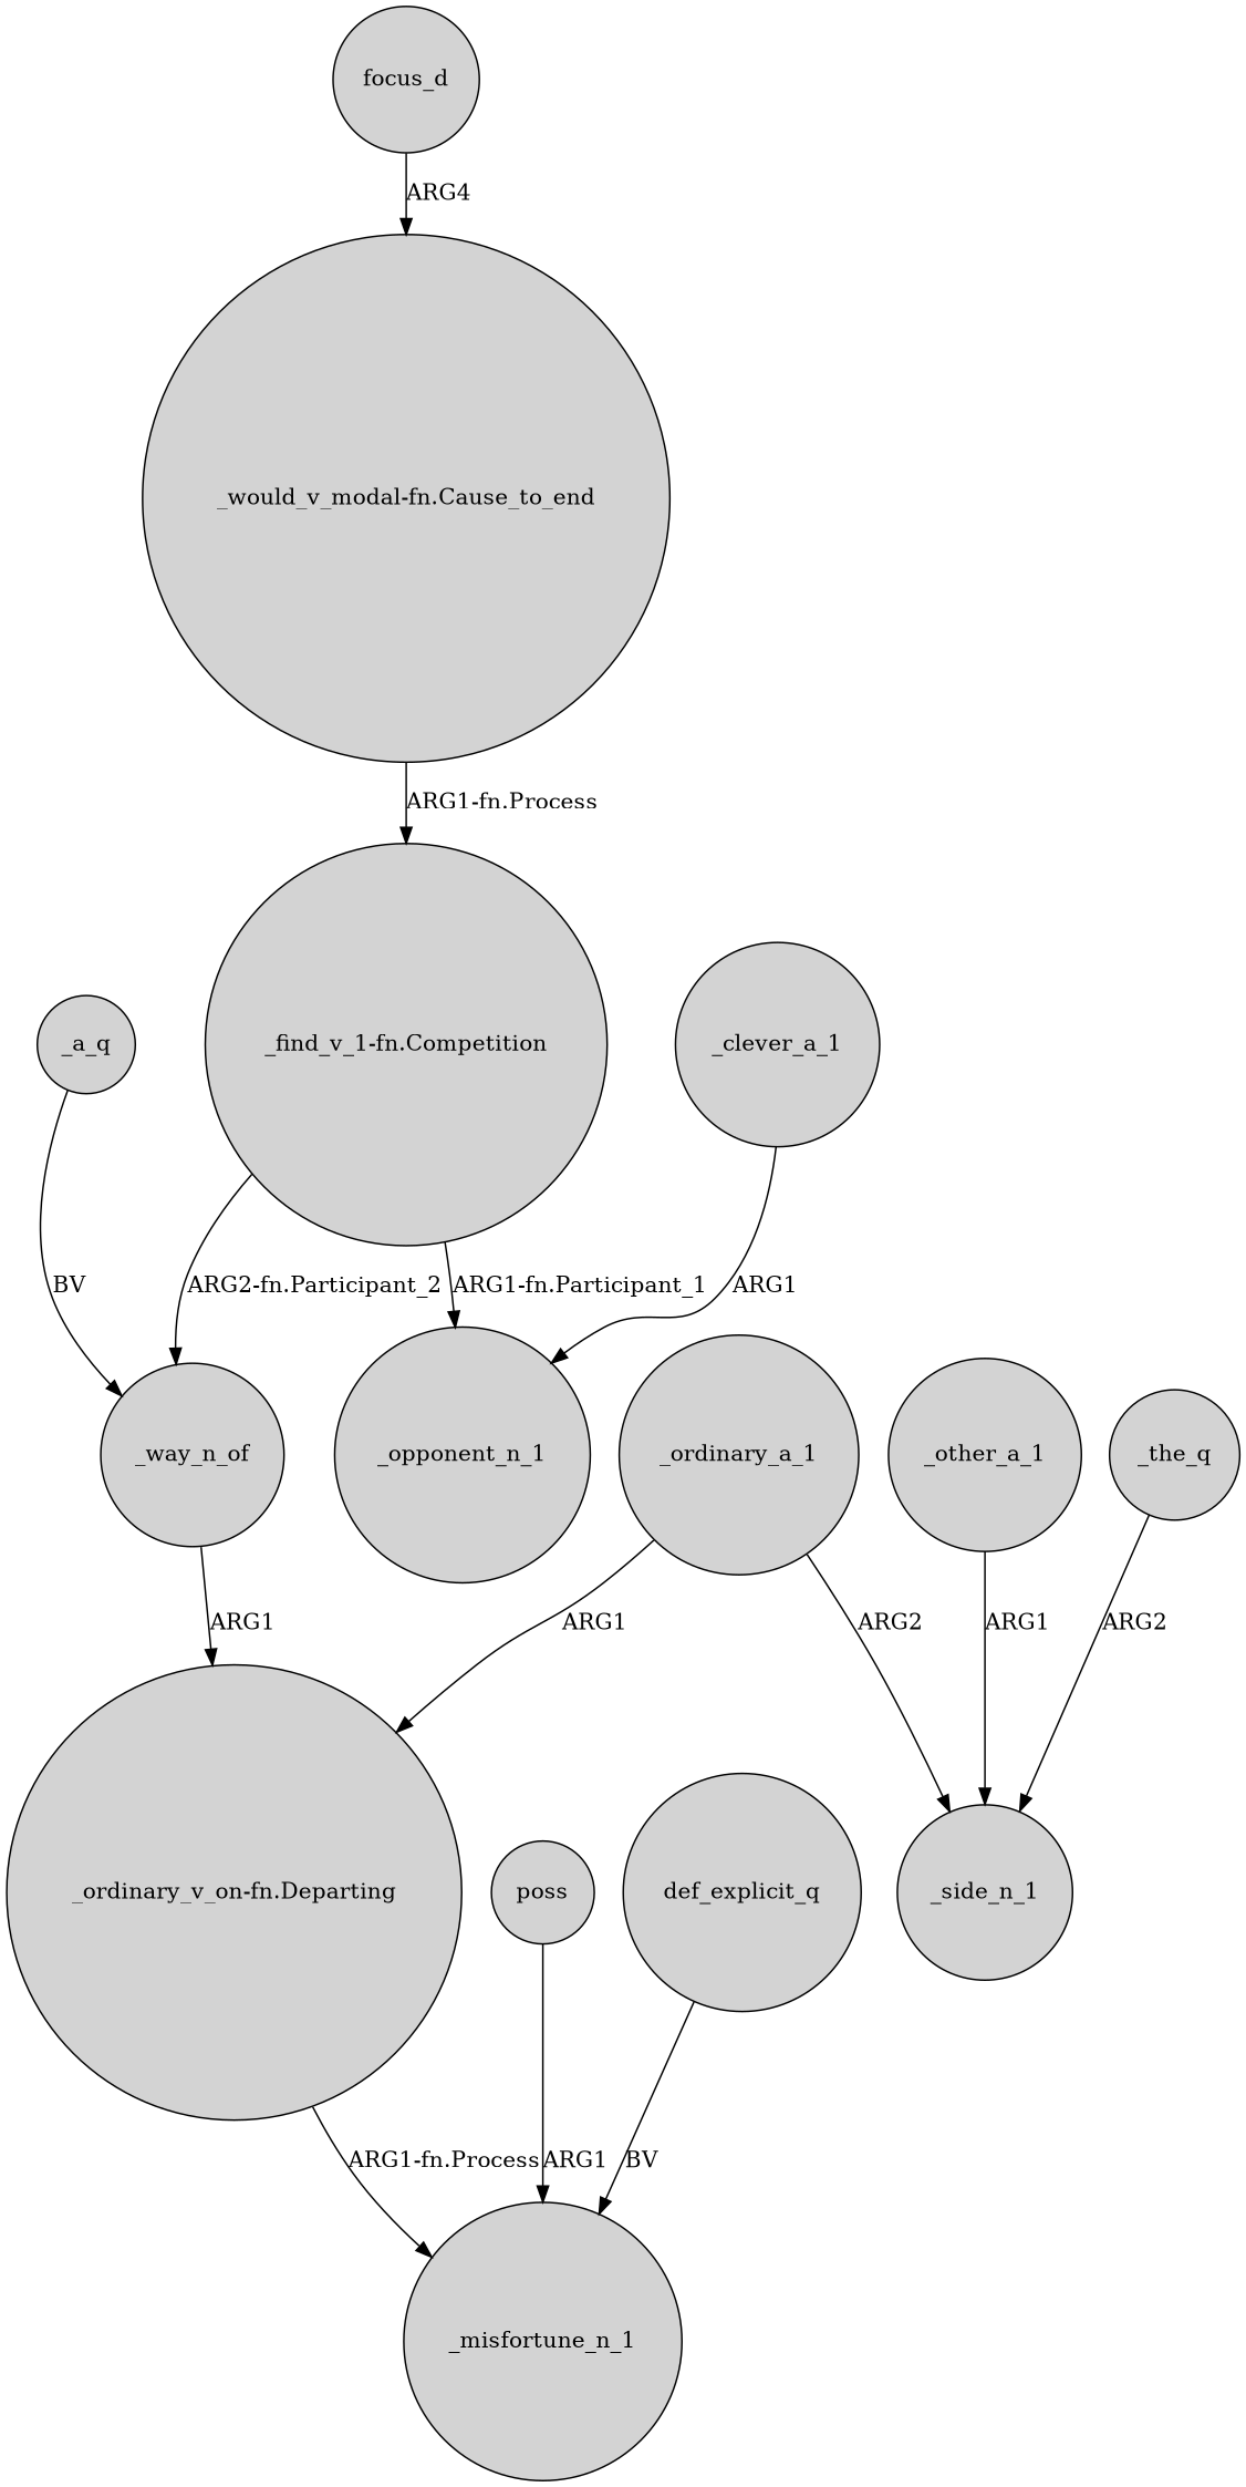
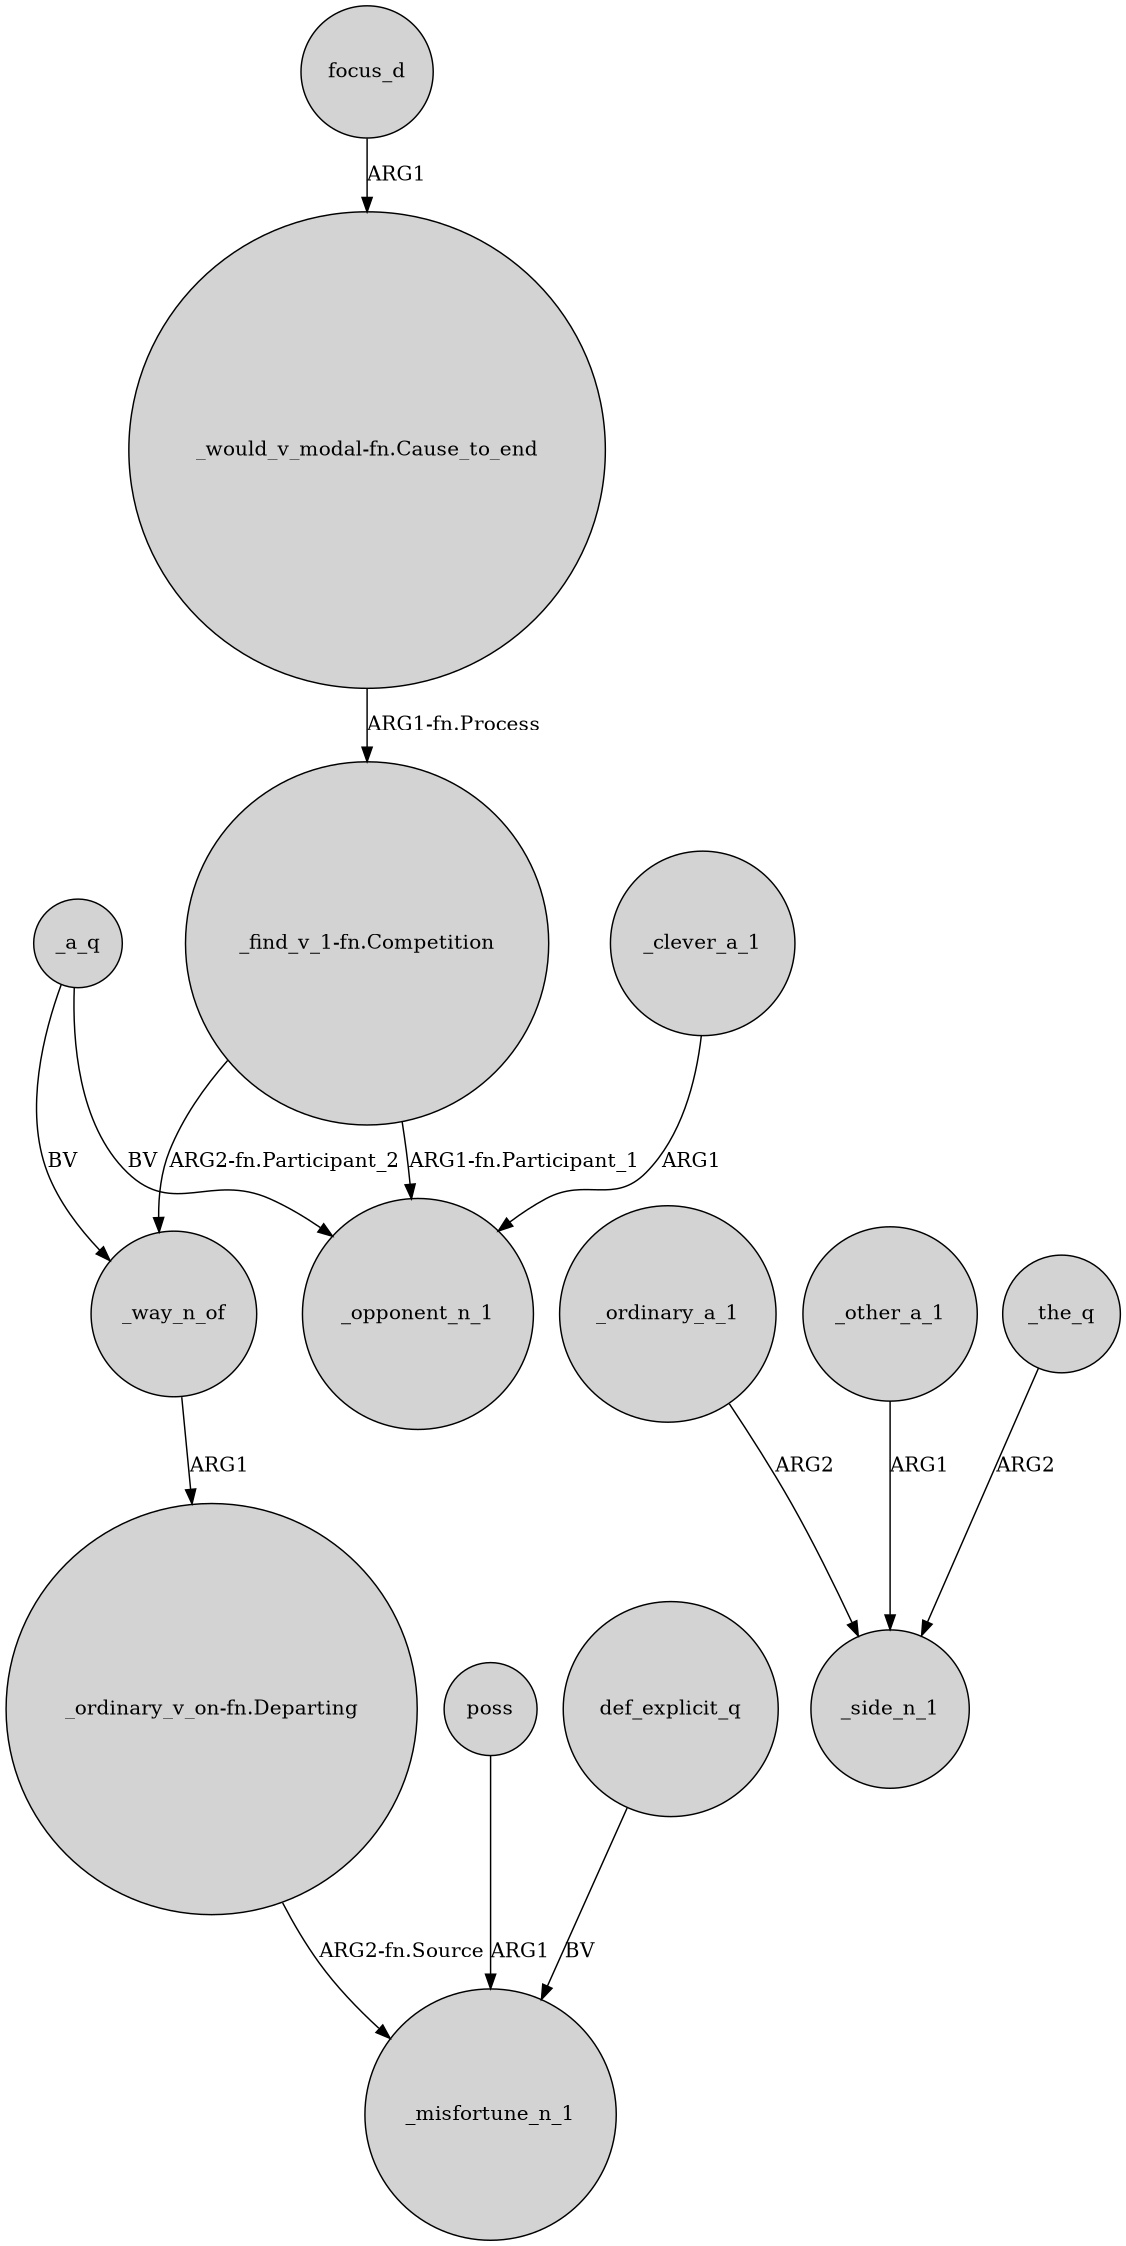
  digraph {
    node [shape=circle style=filled]
    _a_q
    _way_n_of
    _opponent_n_1
    n4 [label="_ordinary_v_on-fn.Departing"]
    _misfortune_n_1
    _other_a_1
    _side_n_1
    "_find_v_1-fn.Competition"
    focus_d
    "_would_v_modal-fn.Cause_to_end"
    _the_q
    poss
    _clever_a_1
    _ordinary_a_1
    def_explicit_q
    _a_q -> _way_n_of [label=BV]
+   _a_q -> _opponent_n_1 [label=BV]
    _way_n_of -> n4 [label=ARG1]
-   n4 -> _misfortune_n_1 [label="ARG1-fn.Process"]
+   n4 -> _misfortune_n_1 [label="ARG2-fn.Source"]
    _other_a_1 -> _side_n_1 [label=ARG1]
    "_find_v_1-fn.Competition" -> _way_n_of [label="ARG2-fn.Participant_2"]
    "_find_v_1-fn.Competition" -> _opponent_n_1 [label="ARG1-fn.Participant_1"]
-   focus_d -> "_would_v_modal-fn.Cause_to_end" [label=ARG4]
+   focus_d -> "_would_v_modal-fn.Cause_to_end" [label=ARG1]
    "_would_v_modal-fn.Cause_to_end" -> "_find_v_1-fn.Competition" [label="ARG1-fn.Process"]
    _the_q -> _side_n_1 [label=ARG2]
    poss -> _misfortune_n_1 [label=ARG1]
    _clever_a_1 -> _opponent_n_1 [label=ARG1]
-   _ordinary_a_1 -> n4 [label=ARG1]
    _ordinary_a_1 -> _side_n_1 [label=ARG2]
    def_explicit_q -> _misfortune_n_1 [label=BV]
  }
